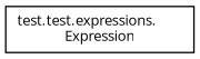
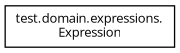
  digraph {
    rankdir=LR
    fontname="Open Sans"
-   n1 [color=black fillcolor=white fontname="Open Sans" fontsize=10 height=0.2 label="test.test.expressions.\lExpression" shape=record style=filled width=0.4]
+   n1 [color=black fillcolor=white fontname="Open Sans" fontsize=10 height=0.2 label="test.domain.expressions.\lExpression" shape=record style=filled width=0.4]
  }
